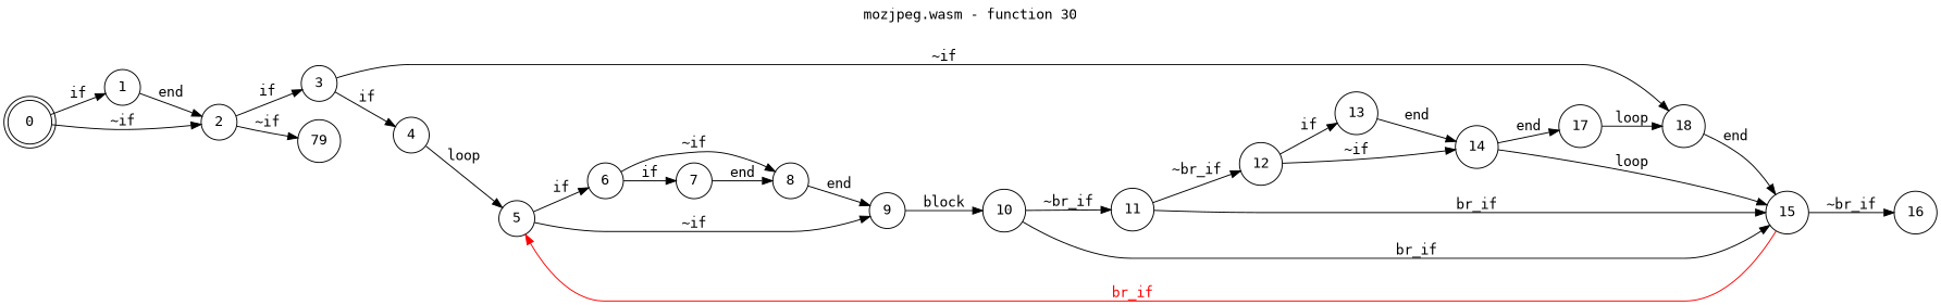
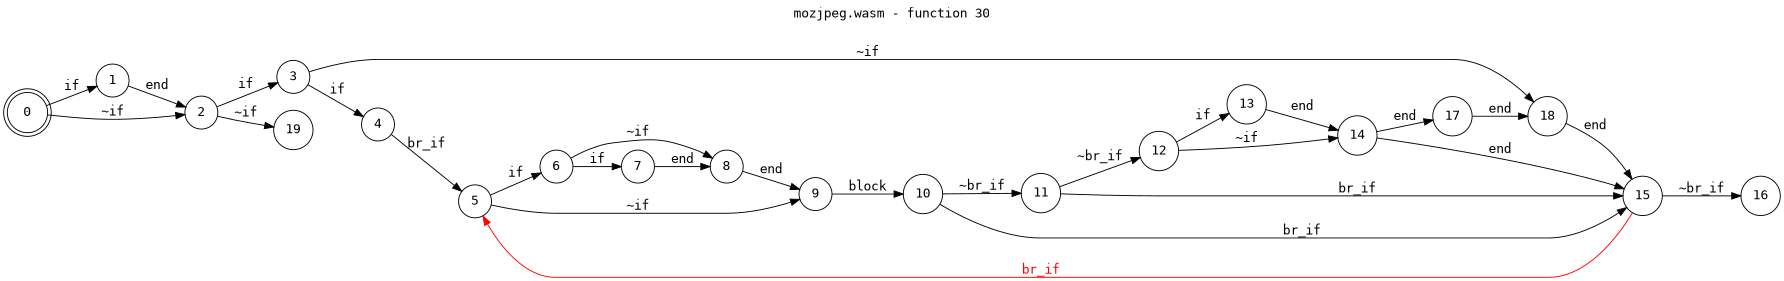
  digraph {
    fontname="DejaVu Sans Mono"
    label="mozjpeg.wasm - function 30"
    labelfontcolor=black
    labelfontname=Helvetica
    labelfontsize=16
    labelloc=t
    rankdir=LR
    node [fontname="DejaVu Sans Mono" shape=circle]
    edge [fontname="DejaVu Sans Mono"]
    0 [shape=doublecircle]
    1
    2
    3
-   19 [label=79]
+   19
    4
    18
    5
    15
    6
    9
    7
    8
    10
    11
    12
    16
    13
    14
    17
    0 -> 1 [label=if]
    0 -> 2 [label="~if"]
    1 -> 2 [label=end]
    2 -> 3 [label=if]
    2 -> 19 [label="~if"]
    3 -> 4 [label=if]
    3 -> 18 [label="~if"]
-   4 -> 5 [label=loop]
+   4 -> 5 [label=br_if]
    18 -> 15 [label=end]
    5 -> 6 [label=if]
    5 -> 9 [label="~if"]
    15 -> 5 [color=red fontcolor=red label=br_if]
    15 -> 16 [label="~br_if"]
    6 -> 7 [label=if]
    6 -> 8 [label="~if"]
    9 -> 10 [label=block]
    7 -> 8 [label=end]
    8 -> 9 [label=end]
    10 -> 15 [label=br_if]
    10 -> 11 [label="~br_if"]
    11 -> 15 [label=br_if]
    11 -> 12 [label="~br_if"]
    12 -> 13 [label=if]
    12 -> 14 [label="~if"]
    13 -> 14 [label=end]
-   14 -> 15 [label=loop]
+   14 -> 15 [label=end]
    14 -> 17 [label=end]
-   17 -> 18 [label=loop]
+   17 -> 18 [label=end]
  }
